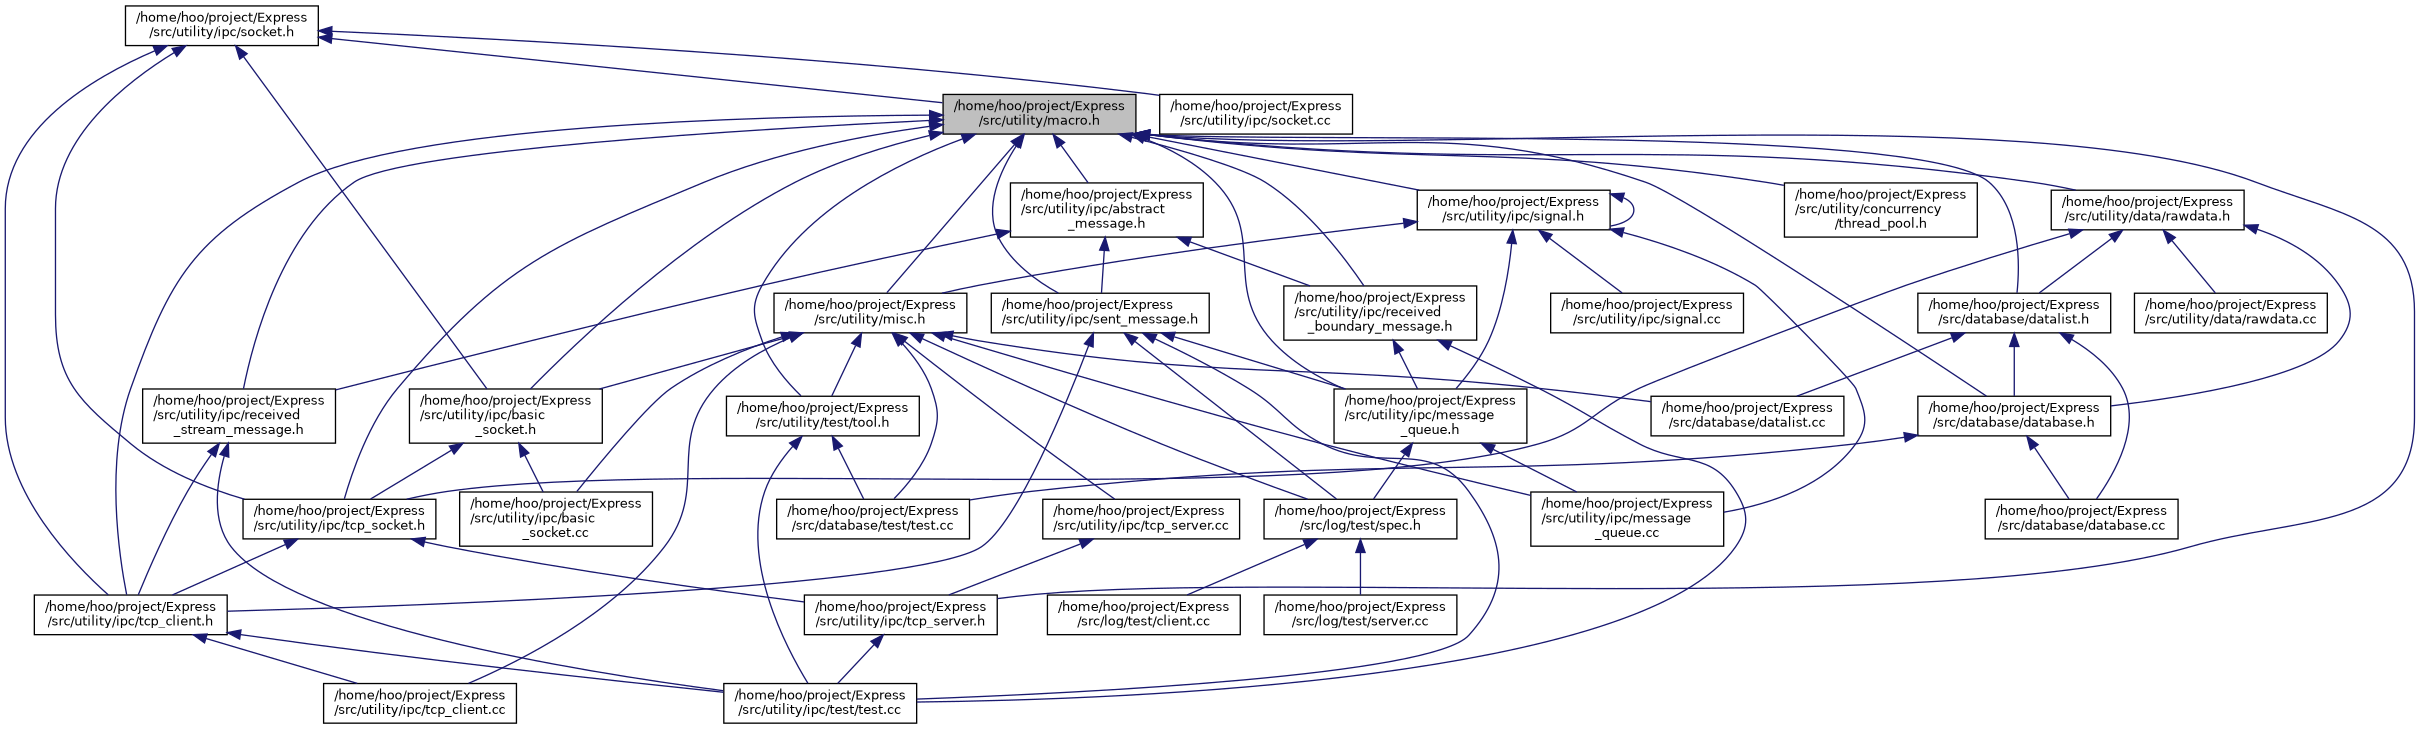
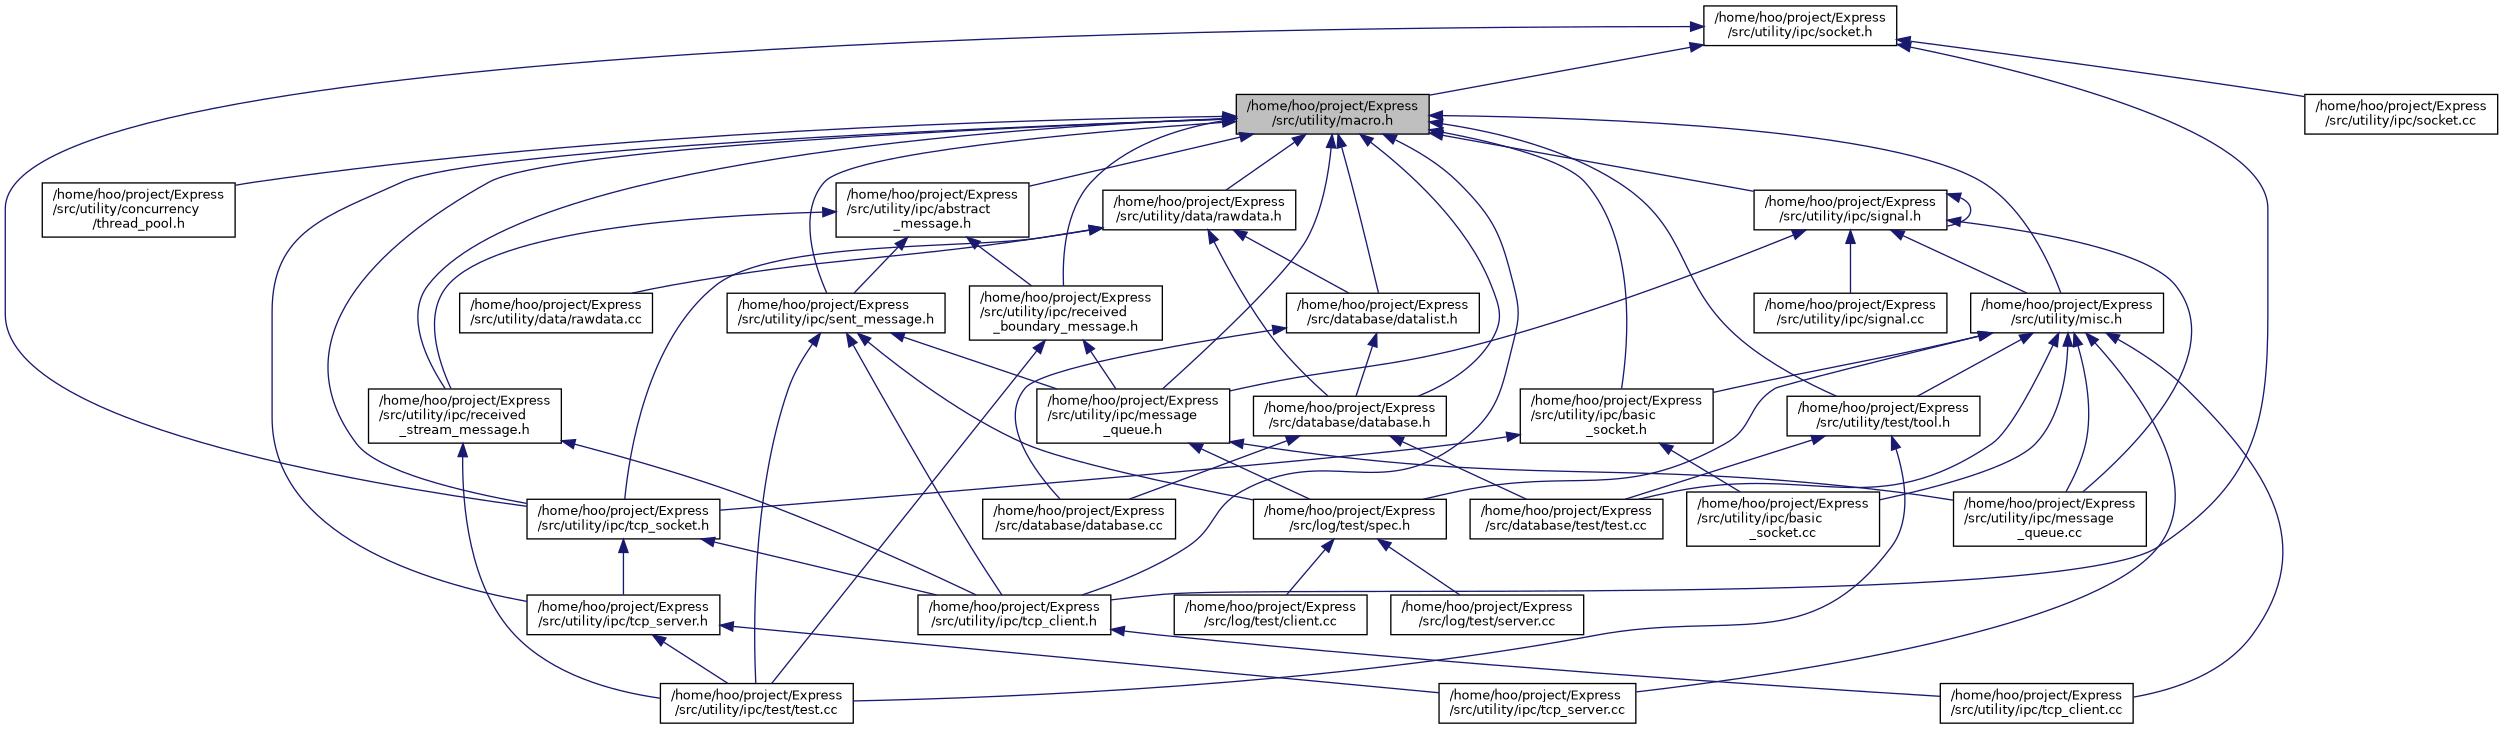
  digraph {
    node [color=black fillcolor=white fontname=Helvetica fontsize=10 shape=record style=filled]
    edge [color=midnightblue dir=back fontname=Helvetica fontsize=10 labelfontname=Helvetica labelfontsize=10 style=solid]
    n1 [fillcolor=grey75 fontcolor=black height=0.2 label="/home/hoo/project/Express\l/src/utility/macro.h" width=0.4]
    n2 [height=0.2 label="/home/hoo/project/Express\l/src/database/database.h" width=0.4]
    n3 [height=0.2 label="/home/hoo/project/Express\l/src/database/datalist.h" width=0.4]
    n4 [height=0.2 label="/home/hoo/project/Express\l/src/utility/concurrency\l/thread_pool.h" width=0.4]
    n5 [height=0.2 label="/home/hoo/project/Express\l/src/utility/data/rawdata.h" width=0.4]
    n6 [height=0.2 label="/home/hoo/project/Express\l/src/utility/ipc/tcp_socket.h" width=0.4]
    n7 [height=0.2 label="/home/hoo/project/Express\l/src/utility/ipc/tcp_client.h" width=0.4]
    n8 [height=0.2 label="/home/hoo/project/Express\l/src/utility/ipc/tcp_server.h" width=0.4]
    n9 [height=0.2 label="/home/hoo/project/Express\l/src/utility/ipc/abstract\l_message.h" width=0.4]
    n10 [height=0.2 label="/home/hoo/project/Express\l/src/utility/ipc/received\l_boundary_message.h" width=0.4]
    n11 [height=0.2 label="/home/hoo/project/Express\l/src/utility/ipc/message\l_queue.h" width=0.4]
    n12 [height=0.2 label="/home/hoo/project/Express\l/src/utility/ipc/received\l_stream_message.h" width=0.4]
    n13 [height=0.2 label="/home/hoo/project/Express\l/src/utility/ipc/sent_message.h" width=0.4]
    n14 [height=0.2 label="/home/hoo/project/Express\l/src/utility/ipc/basic\l_socket.h" width=0.4]
    n15 [height=0.2 label="/home/hoo/project/Express\l/src/utility/ipc/signal.h" width=0.4]
    n16 [height=0.2 label="/home/hoo/project/Express\l/src/utility/misc.h" width=0.4]
    n17 [height=0.2 label="/home/hoo/project/Express\l/src/utility/test/tool.h" width=0.4]
    n18 [height=0.2 label="/home/hoo/project/Express\l/src/database/database.cc" width=0.4]
    n19 [height=0.2 label="/home/hoo/project/Express\l/src/database/test/test.cc" width=0.4]
-   n20 [height=0.2 label="/home/hoo/project/Express\l/src/database/datalist.cc" width=0.4]
    n21 [height=0.2 label="/home/hoo/project/Express\l/src/utility/data/rawdata.cc" width=0.4]
    n22 [height=0.2 label="/home/hoo/project/Express\l/src/utility/ipc/tcp_client.cc" width=0.4]
    n23 [height=0.2 label="/home/hoo/project/Express\l/src/utility/ipc/test/test.cc" width=0.4]
    n24 [height=0.2 label="/home/hoo/project/Express\l/src/utility/ipc/tcp_server.cc" width=0.4]
    n25 [height=0.2 label="/home/hoo/project/Express\l/src/log/test/spec.h" width=0.4]
    n26 [height=0.2 label="/home/hoo/project/Express\l/src/utility/ipc/message\l_queue.cc" width=0.4]
    n27 [height=0.2 label="/home/hoo/project/Express\l/src/utility/ipc/basic\l_socket.cc" width=0.4]
    n28 [height=0.2 label="/home/hoo/project/Express\l/src/utility/ipc/signal.cc" width=0.4]
    n29 [height=0.2 label="/home/hoo/project/Express\l/src/utility/ipc/socket.h" width=0.4]
    n30 [height=0.2 label="/home/hoo/project/Express\l/src/utility/ipc/socket.cc" width=0.4]
    n31 [height=0.2 label="/home/hoo/project/Express\l/src/log/test/client.cc" width=0.4]
    n32 [height=0.2 label="/home/hoo/project/Express\l/src/log/test/server.cc" width=0.4]
    n1 -> n2
    n1 -> n3
    n1 -> n4
    n1 -> n5
    n1 -> n6
    n1 -> n7
    n1 -> n8
    n1 -> n9
    n1 -> n10
    n1 -> n11
    n1 -> n12
    n1 -> n13
    n1 -> n14
    n1 -> n15
    n1 -> n16
    n1 -> n17
    n2 -> n18
    n2 -> n19
    n3 -> n2
    n3 -> n18
-   n3 -> n20
    n5 -> n2
    n5 -> n3
    n5 -> n6
    n5 -> n21
    n6 -> n7
    n6 -> n8
    n7 -> n22
-   n7 -> n23
    n8 -> n23
-   n24 -> n8
+   n8 -> n24
    n9 -> n10
    n9 -> n12
    n9 -> n13
    n10 -> n11
    n10 -> n23
    n11 -> n25
    n11 -> n26
    n12 -> n7
    n12 -> n23
    n13 -> n7
    n13 -> n11
    n13 -> n23
    n13 -> n25
    n14 -> n6
    n14 -> n27
    n15 -> n11
    n15 -> n15
    n15 -> n16
    n15 -> n26
    n15 -> n28
    n16 -> n14
    n16 -> n17
    n16 -> n19
-   n16 -> n20
    n16 -> n22
    n16 -> n24
    n16 -> n25
    n16 -> n26
    n16 -> n27
    n17 -> n19
    n17 -> n23
    n25 -> n31
    n25 -> n32
    n29 -> n1
    n29 -> n6
    n29 -> n7
-   n29 -> n14
    n29 -> n30
  }
